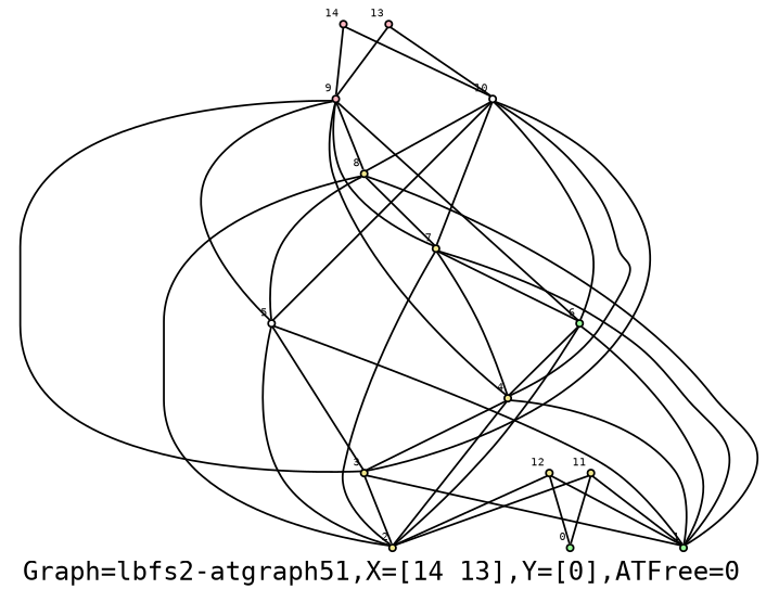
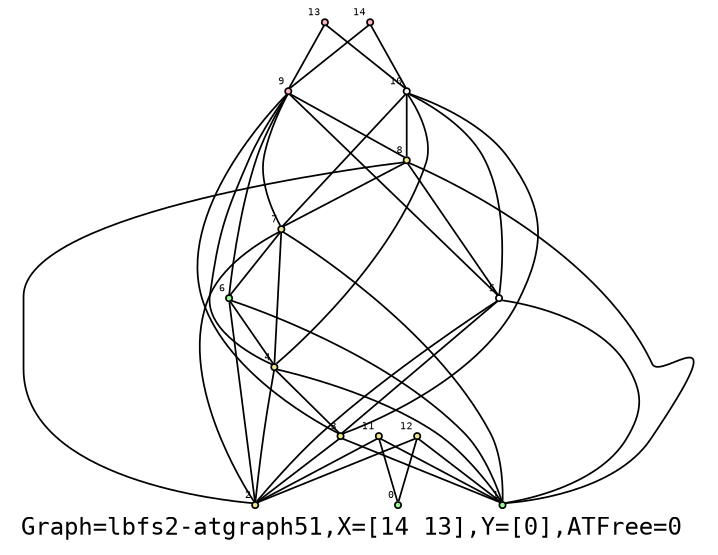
  graph {
    label="Graph=lbfs2-atgraph51,X=[14 13],Y=[0],ATFree=0 "
    labelloc=bottom
    fontname="DejaVu Sans Mono"
    node [fontsize=6 shape=point style=filled fillcolor=khaki fontname="DejaVu Sans Mono"]
    edge [fontname="DejaVu Sans Mono"]
    0 [xlabel=0 fillcolor=palegreen]
    1 [xlabel=1 fillcolor=palegreen]
    2 [xlabel=2]
    3 [xlabel=3]
    4 [xlabel=4]
    5 [xlabel=5 fillcolor=white]
    6 [xlabel=6 fillcolor=palegreen]
    7 [xlabel=7]
    8 [xlabel=8]
    9 [xlabel=9 fillcolor=lightpink]
    10 [xlabel=10 fillcolor=white]
    11 [xlabel=11]
    12 [xlabel=12]
    13 [xlabel=13 fillcolor=lightpink]
    14 [xlabel=14 fillcolor=lightpink]
    3 -- 1
    3 -- 2
    4 -- 1
    4 -- 2
    4 -- 3
    5 -- 1
    5 -- 2
    5 -- 3
    6 -- 1
    6 -- 2
    6 -- 4
    7 -- 1
    7 -- 2
    7 -- 4
    7 -- 6
    8 -- 1
    8 -- 2
    8 -- 5
    8 -- 7
    9 -- 3
    9 -- 4
    9 -- 5
    9 -- 6
    9 -- 7
    9 -- 8
    10 -- 3
    10 -- 4
    10 -- 5
-   10 -- 6
    10 -- 7
    10 -- 8
    11 -- 0
    11 -- 1
    11 -- 2
    12 -- 0
    12 -- 1
    12 -- 2
    13 -- 9
    13 -- 10
    14 -- 9
    14 -- 10
  }
